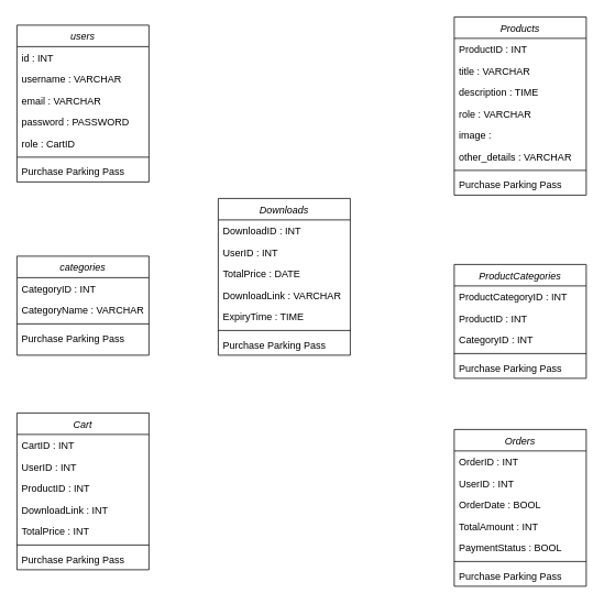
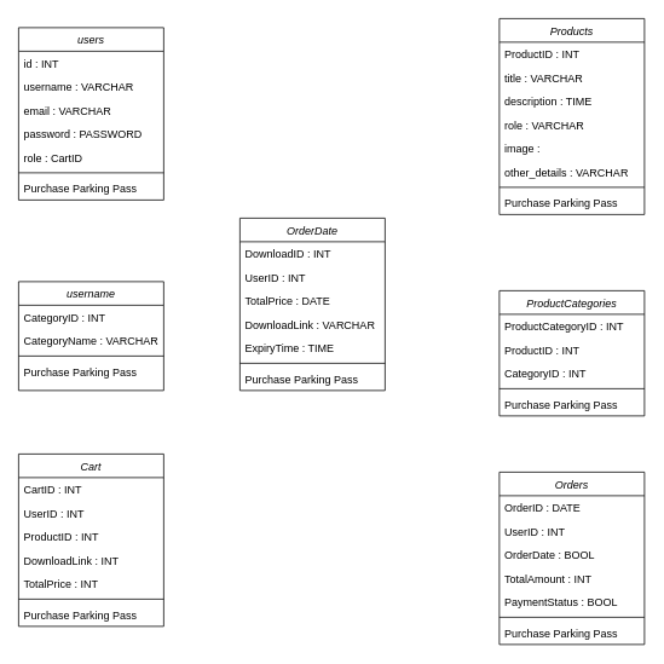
  <mxCell id="0" />
  <mxCell id="1" parent="0" />
  <mxCell id="2" value="users" style="swimlane;fontStyle=2;align=center;verticalAlign=top;childLayout=stackLayout;horizontal=1;startSize=26;horizontalStack=0;resizeParent=1;resizeLast=0;collapsible=1;marginBottom=0;rounded=0;shadow=0;strokeWidth=1;" parent="1" vertex="1"><mxGeometry x="20" y="30" width="160" height="190" as="geometry"><mxRectangle x="230" y="140" width="160" height="26" as="alternateBounds" /></mxGeometry></mxCell>
  <mxCell id="3" value="id : INT" style="text;align=left;verticalAlign=top;spacingLeft=4;spacingRight=4;overflow=hidden;rotatable=0;points=[[0,0.5],[1,0.5]];portConstraint=eastwest;" parent="2" vertex="1"><mxGeometry y="26" width="160" height="26" as="geometry" /></mxCell>
  <mxCell id="4" value="username : VARCHAR" style="text;align=left;verticalAlign=top;spacingLeft=4;spacingRight=4;overflow=hidden;rotatable=0;points=[[0,0.5],[1,0.5]];portConstraint=eastwest;rounded=0;shadow=0;html=0;" parent="2" vertex="1"><mxGeometry y="52" width="160" height="26" as="geometry" /></mxCell>
  <mxCell id="5" value="email : VARCHAR" style="text;align=left;verticalAlign=top;spacingLeft=4;spacingRight=4;overflow=hidden;rotatable=0;points=[[0,0.5],[1,0.5]];portConstraint=eastwest;rounded=0;shadow=0;html=0;" parent="2" vertex="1"><mxGeometry y="78" width="160" height="26" as="geometry" /></mxCell>
  <mxCell id="6" value="password : PASSWORD" style="text;align=left;verticalAlign=top;spacingLeft=4;spacingRight=4;overflow=hidden;rotatable=0;points=[[0,0.5],[1,0.5]];portConstraint=eastwest;rounded=0;shadow=0;html=0;" vertex="1" parent="2"><mxGeometry y="104" width="160" height="26" as="geometry" /></mxCell>
  <mxCell id="7" value="role : CartID" style="text;align=left;verticalAlign=top;spacingLeft=4;spacingRight=4;overflow=hidden;rotatable=0;points=[[0,0.5],[1,0.5]];portConstraint=eastwest;rounded=0;shadow=0;html=0;" vertex="1" parent="2"><mxGeometry y="130" width="160" height="26" as="geometry" /></mxCell>
  <mxCell id="8" value="" style="line;html=1;strokeWidth=1;align=left;verticalAlign=middle;spacingTop=-1;spacingLeft=3;spacingRight=3;rotatable=0;labelPosition=right;points=[];portConstraint=eastwest;" parent="2" vertex="1"><mxGeometry y="156" width="160" height="8" as="geometry" /></mxCell>
  <mxCell id="9" value="Purchase Parking Pass" style="text;align=left;verticalAlign=top;spacingLeft=4;spacingRight=4;overflow=hidden;rotatable=0;points=[[0,0.5],[1,0.5]];portConstraint=eastwest;" parent="2" vertex="1"><mxGeometry y="164" width="160" height="26" as="geometry" /></mxCell>
  <mxCell id="10" value="Products" style="swimlane;fontStyle=2;align=center;verticalAlign=top;childLayout=stackLayout;horizontal=1;startSize=26;horizontalStack=0;resizeParent=1;resizeLast=0;collapsible=1;marginBottom=0;rounded=0;shadow=0;strokeWidth=1;" vertex="1" parent="1"><mxGeometry x="550" y="20" width="160" height="216" as="geometry"><mxRectangle x="230" y="140" width="160" height="26" as="alternateBounds" /></mxGeometry></mxCell>
  <mxCell id="11" value="ProductID : INT" style="text;align=left;verticalAlign=top;spacingLeft=4;spacingRight=4;overflow=hidden;rotatable=0;points=[[0,0.5],[1,0.5]];portConstraint=eastwest;" vertex="1" parent="10"><mxGeometry y="26" width="160" height="26" as="geometry" /></mxCell>
  <mxCell id="12" value="title : VARCHAR" style="text;align=left;verticalAlign=top;spacingLeft=4;spacingRight=4;overflow=hidden;rotatable=0;points=[[0,0.5],[1,0.5]];portConstraint=eastwest;rounded=0;shadow=0;html=0;" vertex="1" parent="10"><mxGeometry y="52" width="160" height="26" as="geometry" /></mxCell>
  <mxCell id="13" value="description : TIME" style="text;align=left;verticalAlign=top;spacingLeft=4;spacingRight=4;overflow=hidden;rotatable=0;points=[[0,0.5],[1,0.5]];portConstraint=eastwest;rounded=0;shadow=0;html=0;" vertex="1" parent="10"><mxGeometry y="78" width="160" height="26" as="geometry" /></mxCell>
  <mxCell id="14" value="role : VARCHAR" style="text;align=left;verticalAlign=top;spacingLeft=4;spacingRight=4;overflow=hidden;rotatable=0;points=[[0,0.5],[1,0.5]];portConstraint=eastwest;rounded=0;shadow=0;html=0;" vertex="1" parent="10"><mxGeometry y="104" width="160" height="26" as="geometry" /></mxCell>
  <mxCell id="15" value="image : " style="text;align=left;verticalAlign=top;spacingLeft=4;spacingRight=4;overflow=hidden;rotatable=0;points=[[0,0.5],[1,0.5]];portConstraint=eastwest;rounded=0;shadow=0;html=0;" vertex="1" parent="10"><mxGeometry y="130" width="160" height="26" as="geometry" /></mxCell>
  <mxCell id="16" value="other_details : VARCHAR " style="text;align=left;verticalAlign=top;spacingLeft=4;spacingRight=4;overflow=hidden;rotatable=0;points=[[0,0.5],[1,0.5]];portConstraint=eastwest;rounded=0;shadow=0;html=0;" vertex="1" parent="10"><mxGeometry y="156" width="160" height="26" as="geometry" /></mxCell>
  <mxCell id="17" value="" style="line;html=1;strokeWidth=1;align=left;verticalAlign=middle;spacingTop=-1;spacingLeft=3;spacingRight=3;rotatable=0;labelPosition=right;points=[];portConstraint=eastwest;" vertex="1" parent="10"><mxGeometry y="182" width="160" height="8" as="geometry" /></mxCell>
  <mxCell id="18" value="Purchase Parking Pass" style="text;align=left;verticalAlign=top;spacingLeft=4;spacingRight=4;overflow=hidden;rotatable=0;points=[[0,0.5],[1,0.5]];portConstraint=eastwest;" vertex="1" parent="10"><mxGeometry y="190" width="160" height="26" as="geometry" /></mxCell>
- <mxCell id="19" value="categories" style="swimlane;fontStyle=2;align=center;verticalAlign=top;childLayout=stackLayout;horizontal=1;startSize=26;horizontalStack=0;resizeParent=1;resizeLast=0;collapsible=1;marginBottom=0;rounded=0;shadow=0;strokeWidth=1;" vertex="1" parent="1"><mxGeometry x="20" y="310" width="160" height="120" as="geometry"><mxRectangle x="230" y="140" width="160" height="26" as="alternateBounds" /></mxGeometry></mxCell>
+ <mxCell id="19" value="username" style="swimlane;fontStyle=2;align=center;verticalAlign=top;childLayout=stackLayout;horizontal=1;startSize=26;horizontalStack=0;resizeParent=1;resizeLast=0;collapsible=1;marginBottom=0;rounded=0;shadow=0;strokeWidth=1;" vertex="1" parent="1"><mxGeometry x="20" y="310" width="160" height="120" as="geometry"><mxRectangle x="230" y="140" width="160" height="26" as="alternateBounds" /></mxGeometry></mxCell>
  <mxCell id="20" value="CategoryID : INT" style="text;align=left;verticalAlign=top;spacingLeft=4;spacingRight=4;overflow=hidden;rotatable=0;points=[[0,0.5],[1,0.5]];portConstraint=eastwest;" vertex="1" parent="19"><mxGeometry y="26" width="160" height="26" as="geometry" /></mxCell>
  <mxCell id="21" value="CategoryName : VARCHAR" style="text;align=left;verticalAlign=top;spacingLeft=4;spacingRight=4;overflow=hidden;rotatable=0;points=[[0,0.5],[1,0.5]];portConstraint=eastwest;rounded=0;shadow=0;html=0;" vertex="1" parent="19"><mxGeometry y="52" width="160" height="26" as="geometry" /></mxCell>
  <mxCell id="22" value="" style="line;html=1;strokeWidth=1;align=left;verticalAlign=middle;spacingTop=-1;spacingLeft=3;spacingRight=3;rotatable=0;labelPosition=right;points=[];portConstraint=eastwest;" vertex="1" parent="19"><mxGeometry y="78" width="160" height="8" as="geometry" /></mxCell>
  <mxCell id="23" value="Purchase Parking Pass" style="text;align=left;verticalAlign=top;spacingLeft=4;spacingRight=4;overflow=hidden;rotatable=0;points=[[0,0.5],[1,0.5]];portConstraint=eastwest;" vertex="1" parent="19"><mxGeometry y="86" width="160" height="26" as="geometry" /></mxCell>
  <mxCell id="24" value="ProductCategories" style="swimlane;fontStyle=2;align=center;verticalAlign=top;childLayout=stackLayout;horizontal=1;startSize=26;horizontalStack=0;resizeParent=1;resizeLast=0;collapsible=1;marginBottom=0;rounded=0;shadow=0;strokeWidth=1;" vertex="1" parent="1"><mxGeometry x="550" y="320" width="160" height="138" as="geometry"><mxRectangle x="230" y="140" width="160" height="26" as="alternateBounds" /></mxGeometry></mxCell>
  <mxCell id="25" value="ProductCategoryID : INT" style="text;align=left;verticalAlign=top;spacingLeft=4;spacingRight=4;overflow=hidden;rotatable=0;points=[[0,0.5],[1,0.5]];portConstraint=eastwest;" vertex="1" parent="24"><mxGeometry y="26" width="160" height="26" as="geometry" /></mxCell>
  <mxCell id="26" value="ProductID : INT" style="text;align=left;verticalAlign=top;spacingLeft=4;spacingRight=4;overflow=hidden;rotatable=0;points=[[0,0.5],[1,0.5]];portConstraint=eastwest;rounded=0;shadow=0;html=0;" vertex="1" parent="24"><mxGeometry y="52" width="160" height="26" as="geometry" /></mxCell>
  <mxCell id="27" value="CategoryID : INT" style="text;align=left;verticalAlign=top;spacingLeft=4;spacingRight=4;overflow=hidden;rotatable=0;points=[[0,0.5],[1,0.5]];portConstraint=eastwest;rounded=0;shadow=0;html=0;" vertex="1" parent="24"><mxGeometry y="78" width="160" height="26" as="geometry" /></mxCell>
  <mxCell id="28" value="" style="line;html=1;strokeWidth=1;align=left;verticalAlign=middle;spacingTop=-1;spacingLeft=3;spacingRight=3;rotatable=0;labelPosition=right;points=[];portConstraint=eastwest;" vertex="1" parent="24"><mxGeometry y="104" width="160" height="8" as="geometry" /></mxCell>
  <mxCell id="29" value="Purchase Parking Pass" style="text;align=left;verticalAlign=top;spacingLeft=4;spacingRight=4;overflow=hidden;rotatable=0;points=[[0,0.5],[1,0.5]];portConstraint=eastwest;" vertex="1" parent="24"><mxGeometry y="112" width="160" height="26" as="geometry" /></mxCell>
  <mxCell id="30" value="Cart" style="swimlane;fontStyle=2;align=center;verticalAlign=top;childLayout=stackLayout;horizontal=1;startSize=26;horizontalStack=0;resizeParent=1;resizeLast=0;collapsible=1;marginBottom=0;rounded=0;shadow=0;strokeWidth=1;" vertex="1" parent="1"><mxGeometry x="20" y="500" width="160" height="190" as="geometry"><mxRectangle x="230" y="140" width="160" height="26" as="alternateBounds" /></mxGeometry></mxCell>
  <mxCell id="31" value="CartID : INT" style="text;align=left;verticalAlign=top;spacingLeft=4;spacingRight=4;overflow=hidden;rotatable=0;points=[[0,0.5],[1,0.5]];portConstraint=eastwest;" vertex="1" parent="30"><mxGeometry y="26" width="160" height="26" as="geometry" /></mxCell>
  <mxCell id="32" value="UserID : INT" style="text;align=left;verticalAlign=top;spacingLeft=4;spacingRight=4;overflow=hidden;rotatable=0;points=[[0,0.5],[1,0.5]];portConstraint=eastwest;rounded=0;shadow=0;html=0;" vertex="1" parent="30"><mxGeometry y="52" width="160" height="26" as="geometry" /></mxCell>
  <mxCell id="33" value="ProductID : INT" style="text;align=left;verticalAlign=top;spacingLeft=4;spacingRight=4;overflow=hidden;rotatable=0;points=[[0,0.5],[1,0.5]];portConstraint=eastwest;rounded=0;shadow=0;html=0;" vertex="1" parent="30"><mxGeometry y="78" width="160" height="26" as="geometry" /></mxCell>
  <mxCell id="34" value="DownloadLink : INT" style="text;align=left;verticalAlign=top;spacingLeft=4;spacingRight=4;overflow=hidden;rotatable=0;points=[[0,0.5],[1,0.5]];portConstraint=eastwest;rounded=0;shadow=0;html=0;" vertex="1" parent="30"><mxGeometry y="104" width="160" height="26" as="geometry" /></mxCell>
  <mxCell id="35" value="TotalPrice : INT" style="text;align=left;verticalAlign=top;spacingLeft=4;spacingRight=4;overflow=hidden;rotatable=0;points=[[0,0.5],[1,0.5]];portConstraint=eastwest;rounded=0;shadow=0;html=0;" vertex="1" parent="30"><mxGeometry y="130" width="160" height="26" as="geometry" /></mxCell>
  <mxCell id="36" value="" style="line;html=1;strokeWidth=1;align=left;verticalAlign=middle;spacingTop=-1;spacingLeft=3;spacingRight=3;rotatable=0;labelPosition=right;points=[];portConstraint=eastwest;" vertex="1" parent="30"><mxGeometry y="156" width="160" height="8" as="geometry" /></mxCell>
  <mxCell id="37" value="Purchase Parking Pass" style="text;align=left;verticalAlign=top;spacingLeft=4;spacingRight=4;overflow=hidden;rotatable=0;points=[[0,0.5],[1,0.5]];portConstraint=eastwest;" vertex="1" parent="30"><mxGeometry y="164" width="160" height="26" as="geometry" /></mxCell>
  <mxCell id="38" value="Orders" style="swimlane;fontStyle=2;align=center;verticalAlign=top;childLayout=stackLayout;horizontal=1;startSize=26;horizontalStack=0;resizeParent=1;resizeLast=0;collapsible=1;marginBottom=0;rounded=0;shadow=0;strokeWidth=1;" vertex="1" parent="1"><mxGeometry x="550" y="520" width="160" height="190" as="geometry"><mxRectangle x="230" y="140" width="160" height="26" as="alternateBounds" /></mxGeometry></mxCell>
- <mxCell id="39" value="OrderID : INT" style="text;align=left;verticalAlign=top;spacingLeft=4;spacingRight=4;overflow=hidden;rotatable=0;points=[[0,0.5],[1,0.5]];portConstraint=eastwest;" vertex="1" parent="38"><mxGeometry y="26" width="160" height="26" as="geometry" /></mxCell>
+ <mxCell id="39" value="OrderID : DATE" style="text;align=left;verticalAlign=top;spacingLeft=4;spacingRight=4;overflow=hidden;rotatable=0;points=[[0,0.5],[1,0.5]];portConstraint=eastwest;" vertex="1" parent="38"><mxGeometry y="26" width="160" height="26" as="geometry" /></mxCell>
  <mxCell id="40" value="UserID : INT" style="text;align=left;verticalAlign=top;spacingLeft=4;spacingRight=4;overflow=hidden;rotatable=0;points=[[0,0.5],[1,0.5]];portConstraint=eastwest;rounded=0;shadow=0;html=0;" vertex="1" parent="38"><mxGeometry y="52" width="160" height="26" as="geometry" /></mxCell>
  <mxCell id="41" value="OrderDate : BOOL" style="text;align=left;verticalAlign=top;spacingLeft=4;spacingRight=4;overflow=hidden;rotatable=0;points=[[0,0.5],[1,0.5]];portConstraint=eastwest;rounded=0;shadow=0;html=0;" vertex="1" parent="38"><mxGeometry y="78" width="160" height="26" as="geometry" /></mxCell>
  <mxCell id="42" value="TotalAmount : INT" style="text;align=left;verticalAlign=top;spacingLeft=4;spacingRight=4;overflow=hidden;rotatable=0;points=[[0,0.5],[1,0.5]];portConstraint=eastwest;rounded=0;shadow=0;html=0;" vertex="1" parent="38"><mxGeometry y="104" width="160" height="26" as="geometry" /></mxCell>
  <mxCell id="43" value="PaymentStatus : BOOL" style="text;align=left;verticalAlign=top;spacingLeft=4;spacingRight=4;overflow=hidden;rotatable=0;points=[[0,0.5],[1,0.5]];portConstraint=eastwest;rounded=0;shadow=0;html=0;" vertex="1" parent="38"><mxGeometry y="130" width="160" height="26" as="geometry" /></mxCell>
  <mxCell id="44" value="" style="line;html=1;strokeWidth=1;align=left;verticalAlign=middle;spacingTop=-1;spacingLeft=3;spacingRight=3;rotatable=0;labelPosition=right;points=[];portConstraint=eastwest;" vertex="1" parent="38"><mxGeometry y="156" width="160" height="8" as="geometry" /></mxCell>
  <mxCell id="45" value="Purchase Parking Pass" style="text;align=left;verticalAlign=top;spacingLeft=4;spacingRight=4;overflow=hidden;rotatable=0;points=[[0,0.5],[1,0.5]];portConstraint=eastwest;" vertex="1" parent="38"><mxGeometry y="164" width="160" height="26" as="geometry" /></mxCell>
- <mxCell id="46" value="Downloads" style="swimlane;fontStyle=2;align=center;verticalAlign=top;childLayout=stackLayout;horizontal=1;startSize=26;horizontalStack=0;resizeParent=1;resizeLast=0;collapsible=1;marginBottom=0;rounded=0;shadow=0;strokeWidth=1;" vertex="1" parent="1"><mxGeometry x="264" y="240" width="160" height="190" as="geometry"><mxRectangle x="230" y="140" width="160" height="26" as="alternateBounds" /></mxGeometry></mxCell>
+ <mxCell id="46" value="OrderDate" style="swimlane;fontStyle=2;align=center;verticalAlign=top;childLayout=stackLayout;horizontal=1;startSize=26;horizontalStack=0;resizeParent=1;resizeLast=0;collapsible=1;marginBottom=0;rounded=0;shadow=0;strokeWidth=1;" vertex="1" parent="1"><mxGeometry x="264" y="240" width="160" height="190" as="geometry"><mxRectangle x="230" y="140" width="160" height="26" as="alternateBounds" /></mxGeometry></mxCell>
  <mxCell id="47" value="DownloadID : INT" style="text;align=left;verticalAlign=top;spacingLeft=4;spacingRight=4;overflow=hidden;rotatable=0;points=[[0,0.5],[1,0.5]];portConstraint=eastwest;" vertex="1" parent="46"><mxGeometry y="26" width="160" height="26" as="geometry" /></mxCell>
  <mxCell id="48" value="UserID : INT" style="text;align=left;verticalAlign=top;spacingLeft=4;spacingRight=4;overflow=hidden;rotatable=0;points=[[0,0.5],[1,0.5]];portConstraint=eastwest;rounded=0;shadow=0;html=0;" vertex="1" parent="46"><mxGeometry y="52" width="160" height="26" as="geometry" /></mxCell>
  <mxCell id="49" value="TotalPrice : DATE" style="text;align=left;verticalAlign=top;spacingLeft=4;spacingRight=4;overflow=hidden;rotatable=0;points=[[0,0.5],[1,0.5]];portConstraint=eastwest;rounded=0;shadow=0;html=0;" vertex="1" parent="46"><mxGeometry y="78" width="160" height="26" as="geometry" /></mxCell>
  <mxCell id="50" value="DownloadLink : VARCHAR" style="text;align=left;verticalAlign=top;spacingLeft=4;spacingRight=4;overflow=hidden;rotatable=0;points=[[0,0.5],[1,0.5]];portConstraint=eastwest;rounded=0;shadow=0;html=0;" vertex="1" parent="46"><mxGeometry y="104" width="160" height="26" as="geometry" /></mxCell>
  <mxCell id="51" value="ExpiryTime : TIME" style="text;align=left;verticalAlign=top;spacingLeft=4;spacingRight=4;overflow=hidden;rotatable=0;points=[[0,0.5],[1,0.5]];portConstraint=eastwest;rounded=0;shadow=0;html=0;" vertex="1" parent="46"><mxGeometry y="130" width="160" height="26" as="geometry" /></mxCell>
  <mxCell id="52" value="" style="line;html=1;strokeWidth=1;align=left;verticalAlign=middle;spacingTop=-1;spacingLeft=3;spacingRight=3;rotatable=0;labelPosition=right;points=[];portConstraint=eastwest;" vertex="1" parent="46"><mxGeometry y="156" width="160" height="8" as="geometry" /></mxCell>
  <mxCell id="53" value="Purchase Parking Pass" style="text;align=left;verticalAlign=top;spacingLeft=4;spacingRight=4;overflow=hidden;rotatable=0;points=[[0,0.5],[1,0.5]];portConstraint=eastwest;" vertex="1" parent="46"><mxGeometry y="164" width="160" height="26" as="geometry" /></mxCell>
